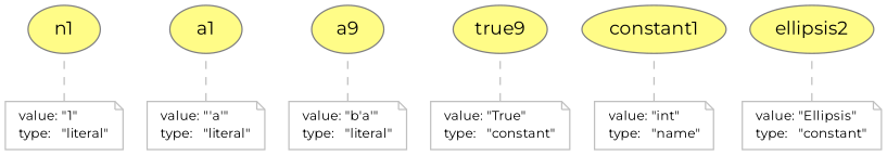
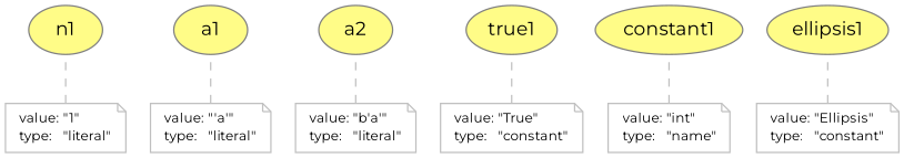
  digraph {
    fontname=Montserrat
    rankdir=BT
    node [color="#808080" fontname=Montserrat]
    edge [arrowhead=none color=gray fontname=Montserrat style=dashed]
    n1 [fillcolor="#FFFC87" label=n1 style=filled]
    n2 [color=gray fontcolor=black fontsize=10 label=<<TABLE cellpadding="0" border="0"> 	<TR> 	    <TD align="left">value:</TD> 	    <TD align="left">&quot;1&quot;</TD> 	</TR> 	<TR> 	    <TD align="left">type:</TD> 	    <TD align="left">&quot;literal&quot;</TD> 	</TR> </TABLE>> shape=note]
    n3 [fillcolor="#FFFC87" label=a1 style=filled]
    n4 [color=gray fontcolor=black fontsize=10 label=<<TABLE cellpadding="0" border="0"> 	<TR> 	    <TD align="left">value:</TD> 	    <TD align="left">&quot;&#x27;a&#x27;&quot;</TD> 	</TR> 	<TR> 	    <TD align="left">type:</TD> 	    <TD align="left">&quot;literal&quot;</TD> 	</TR> </TABLE>> shape=note]
-   n5 [fillcolor="#FFFC87" label=a9 style=filled]
+   n5 [fillcolor="#FFFC87" label=a2 style=filled]
    n6 [color=gray fontcolor=black fontsize=10 label=<<TABLE cellpadding="0" border="0"> 	<TR> 	    <TD align="left">value:</TD> 	    <TD align="left">&quot;b&#x27;a&#x27;&quot;</TD> 	</TR> 	<TR> 	    <TD align="left">type:</TD> 	    <TD align="left">&quot;literal&quot;</TD> 	</TR> </TABLE>> shape=note]
-   n7 [fillcolor="#FFFC87" label=true9 style=filled]
+   n7 [fillcolor="#FFFC87" label=true1 style=filled]
    n8 [color=gray fontcolor=black fontsize=10 label=<<TABLE cellpadding="0" border="0"> 	<TR> 	    <TD align="left">value:</TD> 	    <TD align="left">&quot;True&quot;</TD> 	</TR> 	<TR> 	    <TD align="left">type:</TD> 	    <TD align="left">&quot;constant&quot;</TD> 	</TR> </TABLE>> shape=note]
    n9 [fillcolor="#FFFC87" label=constant1 style=filled]
    n10 [color=gray fontcolor=black fontsize=10 label=<<TABLE cellpadding="0" border="0"> 	<TR> 	    <TD align="left">value:</TD> 	    <TD align="left">&quot;int&quot;</TD> 	</TR> 	<TR> 	    <TD align="left">type:</TD> 	    <TD align="left">&quot;name&quot;</TD> 	</TR> </TABLE>> shape=note]
-   n11 [fillcolor="#FFFC87" label=ellipsis2 style=filled]
+   n11 [fillcolor="#FFFC87" label=ellipsis1 style=filled]
    n12 [color=gray fontcolor=black fontsize=10 label=<<TABLE cellpadding="0" border="0"> 	<TR> 	    <TD align="left">value:</TD> 	    <TD align="left">&quot;Ellipsis&quot;</TD> 	</TR> 	<TR> 	    <TD align="left">type:</TD> 	    <TD align="left">&quot;constant&quot;</TD> 	</TR> </TABLE>> shape=note]
    n2 -> n1
    n4 -> n3
    n6 -> n5
    n8 -> n7
    n10 -> n9
    n12 -> n11
  }
